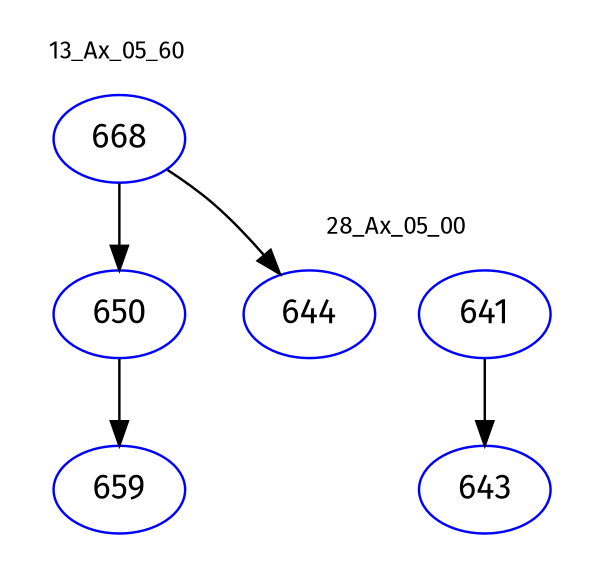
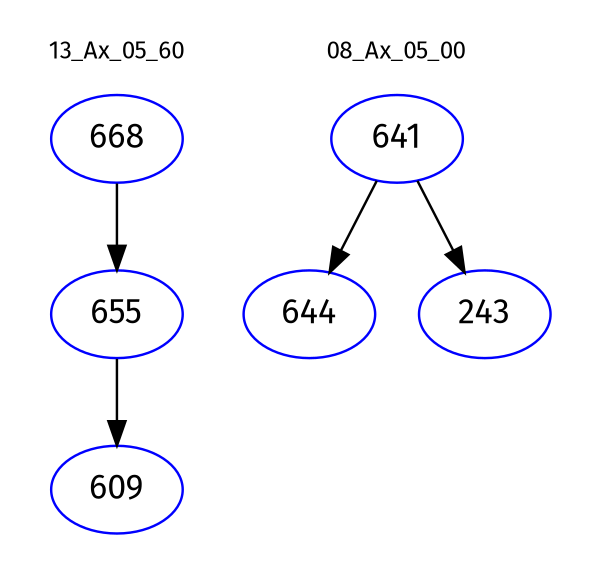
  digraph {
    fontname="Fira Sans"
    node [color=blue fontname="Fira Sans"]
    edge [color=black fontname="Fira Sans"]
-   n1 [label=650]
-   n2 [label=659]
+   n1 [label=655]
+   n2 [label=609]
    n3 [label=668]
    n4 [label=641]
    n5 [label=644]
-   n6 [label=643]
+   n6 [label=243]
    subgraph cluster_1 {
      color=white
      fontsize=10
      label="13_Ax_05_60"
      n1
      n2
      n3
    }
    subgraph cluster_2 {
      color=white
      fontsize=10
-     label="28_Ax_05_00"
+     label="08_Ax_05_00"
      n4
      n5
      n6
    }
    n1 -> n2
    n3 -> n1
-   n3 -> n5
+   n4 -> n5
    n4 -> n6
  }
